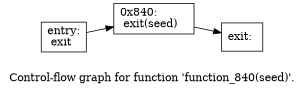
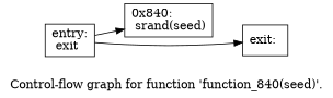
  digraph {
    label="Control-flow graph for function 'function_840(seed)'."
    rankdir=LR
    node [shape=record]
    n1 [label="{entry:\l  exit\l}"]
-   n2 [label="{0x840:\l  exit(seed)\l}"]
+   n2 [label="{0x840:\l  srand(seed)\l}"]
    n3 [label="{exit:\l}"]
    n1 -> n2
-   n2 -> n3
+   n1 -> n3
  }
